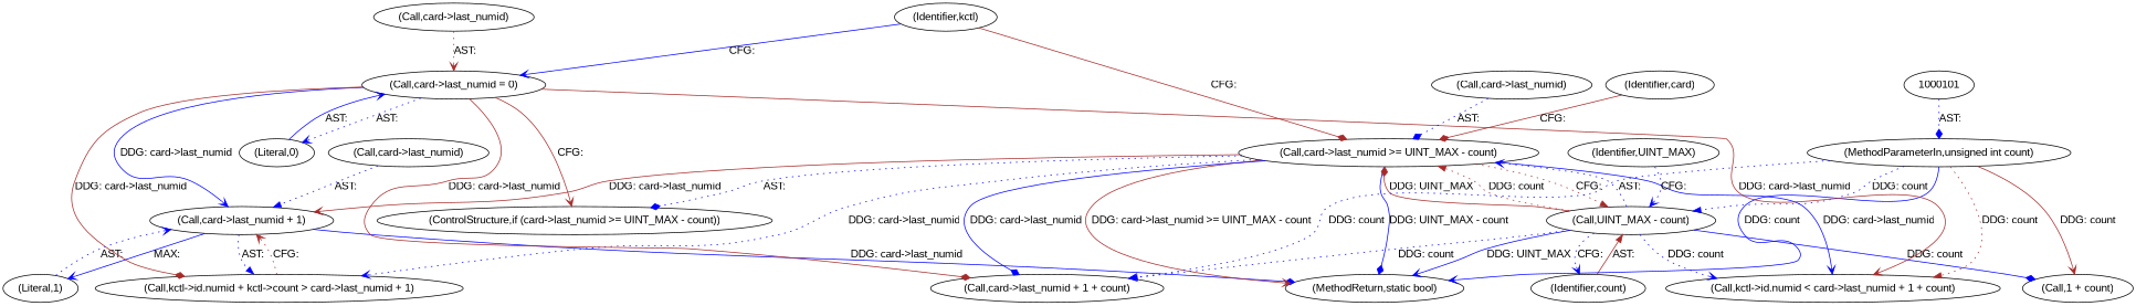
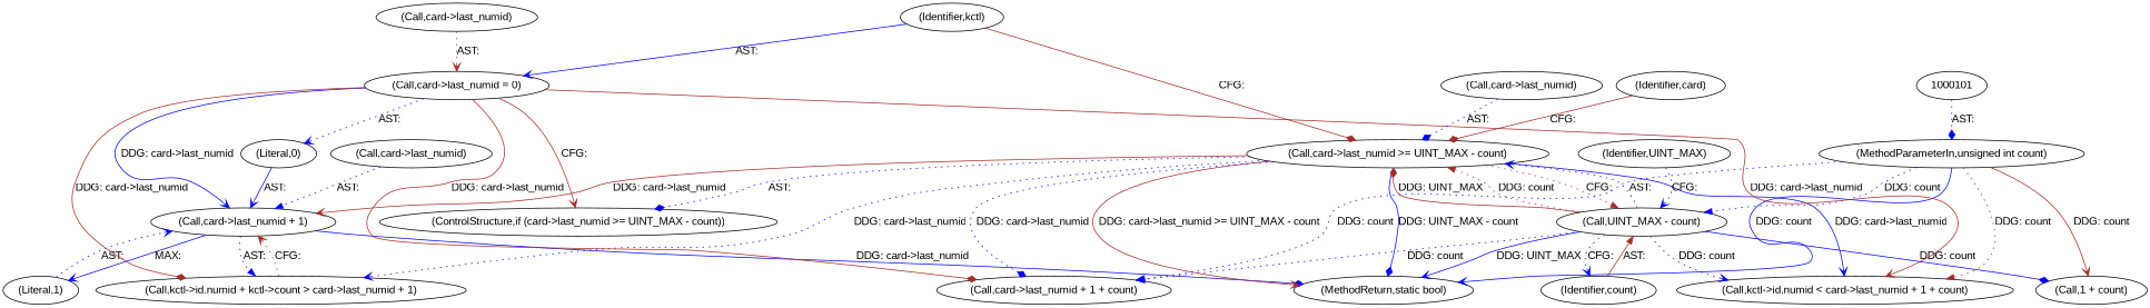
  digraph {
    fontname="Liberation Sans"
    node [fontname="Liberation Sans"]
    edge [arrowhead=vee color=blue fontname="Liberation Sans" style=solid]
    n1 [label="(Call,card->last_numid + 1)"]
    n2 [label="(MethodReturn,static bool)"]
    n3 [label="(Call,kctl->id.numid + kctl->count > card->last_numid + 1)"]
    n4 [label="(Literal,1)"]
    n5 [label="(Call,card->last_numid >= UINT_MAX - count)"]
    n6 [label="(Call,UINT_MAX - count)"]
    n7 [label="(ControlStructure,if (card->last_numid >= UINT_MAX - count))"]
    n8 [label="(Call,card->last_numid + 1 + count)"]
    n9 [label="(Call,kctl->id.numid < card->last_numid + 1 + count)"]
    n10 [label="(Identifier,count)"]
    n11 [label="(Call,1 + count)"]
    n12 [label="(MethodParameterIn,unsigned int count)"]
    1000101
    n14 [label="(Call,card->last_numid = 0)"]
    n15 [label="(Literal,0)"]
    n16 [label="(Call,card->last_numid)"]
    n17 [label="(Identifier,card)"]
    n18 [label="(Identifier,kctl)"]
    n19 [label="(Call,card->last_numid)"]
    n20 [label="(Identifier,UINT_MAX)"]
    n21 [label="(Call,card->last_numid)"]
    n1 -> n2 [arrowhead=diamond label="DDG: card->last_numid"]
    n1 -> n3 [arrowhead=normal label="AST: " style=dotted]
    n1 -> n4 [label="MAX: "]
    n3 -> n1 [color=brown label="CFG: " style=dotted]
    n4 -> n1 [label="AST: " style=dotted]
    n5 -> n1 [color=brown label="DDG: card->last_numid"]
    n5 -> n2 [color=brown label="DDG: card->last_numid >= UINT_MAX - count"]
    n5 -> n2 [arrowhead=diamond label="DDG: UINT_MAX - count"]
    n5 -> n3 [label="DDG: card->last_numid" style=dotted]
    n5 -> n6 [arrowhead=normal color=brown label="CFG: " style=dotted]
    n5 -> n7 [arrowhead=diamond label="AST: " style=dotted]
-   n5 -> n8 [arrowhead=diamond label="DDG: card->last_numid"]
+   n5 -> n8 [arrowhead=diamond label="DDG: card->last_numid" style=dotted]
    n5 -> n9 [label="DDG: card->last_numid"]
    n6 -> n2 [label="DDG: UINT_MAX"]
    n6 -> n5 [label="AST: " style=dotted]
    n6 -> n5 [arrowhead=diamond color=brown label="DDG: UINT_MAX"]
    n6 -> n5 [arrowhead=normal color=brown label="DDG: count" style=dotted]
    n6 -> n8 [label="DDG: count" style=dotted]
    n6 -> n9 [label="DDG: count" style=dotted]
    n6 -> n10 [label="CFG: " style=dotted]
    n6 -> n11 [arrowhead=diamond label="DDG: count"]
    n10 -> n6 [arrowhead=normal color=brown label="AST: "]
    n12 -> n2 [label="DDG: count"]
    n12 -> n6 [arrowhead=normal label="DDG: count" style=dotted]
    n12 -> n8 [arrowhead=normal label="DDG: count" style=dotted]
    n12 -> n9 [arrowhead=normal color=brown label="DDG: count" style=dotted]
    n12 -> n11 [color=brown label="DDG: count"]
    1000101 -> n12 [arrowhead=diamond label="AST: " style=dotted]
    n14 -> n1 [label="DDG: card->last_numid"]
    n14 -> n3 [arrowhead=diamond color=brown label="DDG: card->last_numid"]
    n14 -> n7 [color=brown label="CFG: "]
    n14 -> n8 [arrowhead=diamond color=brown label="DDG: card->last_numid"]
    n14 -> n9 [color=brown label="DDG: card->last_numid"]
    n14 -> n15 [label="AST: " style=dotted]
-   n15 -> n14 [label="AST: "]
+   n15 -> n1 [label="AST: "]
    n16 -> n5 [arrowhead=diamond label="AST: " style=dotted]
    n17 -> n5 [arrowhead=diamond color=brown label="CFG: "]
    n18 -> n5 [arrowhead=diamond color=brown label="CFG: "]
-   n18 -> n14 [label="CFG: "]
+   n18 -> n14 [label="AST: "]
    n19 -> n14 [color=brown label="AST: " style=dotted]
    n20 -> n6 [label="CFG: " style=dotted]
    n21 -> n1 [arrowhead=normal label="AST: " style=dotted]
  }
